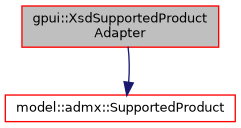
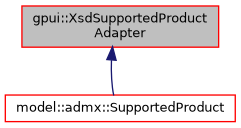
  digraph {
    node [color=red fontname=Helvetica fontsize=10 shape=record style=filled]
    n1 [fillcolor=grey75 fontcolor=black height=0.2 label="gpui::XsdSupportedProduct\lAdapter" width=0.4]
    n2 [fillcolor=white height=0.2 label="model::admx::SupportedProduct" width=0.4]
-   n2 -> n1 [color=midnightblue dir=back fontname=Helvetica fontsize=10 labelfontname=Helvetica labelfontsize=10 style=solid]
+   n1 -> n2 [color=midnightblue dir=back fontname=Helvetica fontsize=10 labelfontname=Helvetica labelfontsize=10 style=solid]
  }
